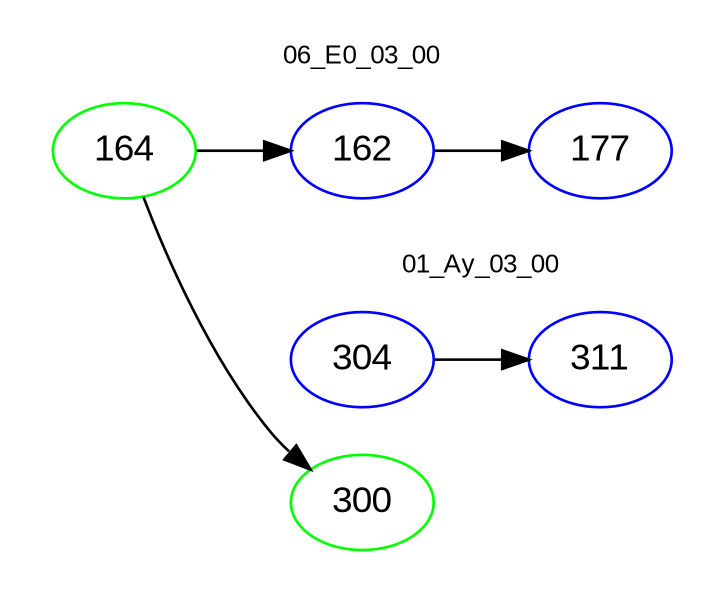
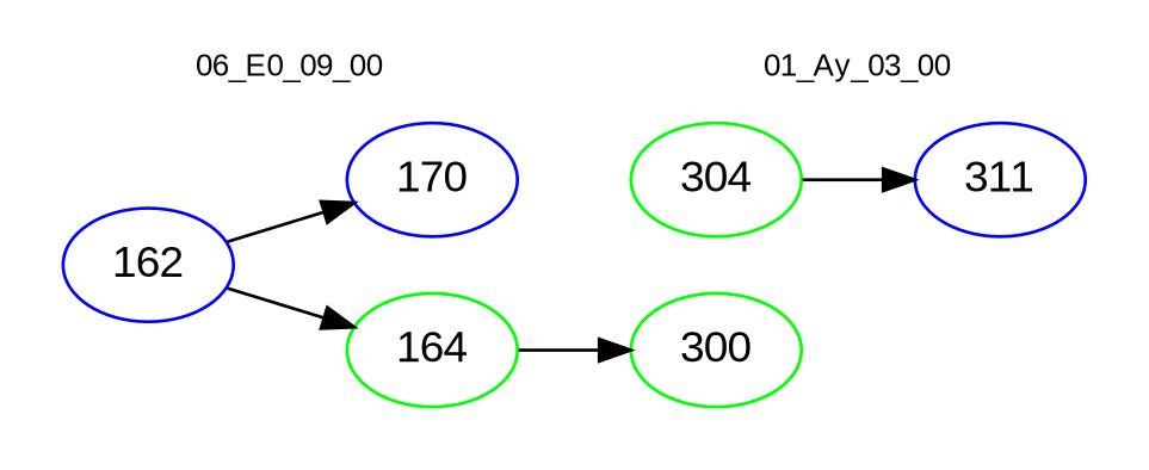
  digraph {
    fontname="Liberation Sans"
    rankdir=LR
    node [color=blue fontname="Liberation Sans"]
    edge [color=black fontname="Liberation Sans"]
-   n1 [label=304]
+   n1 [color=green label=304]
    n2 [color=green label=300]
    n3 [label=311]
    n4 [label=162]
    n5 [color=green label=164]
-   n6 [label=177]
+   n6 [label=170]
    subgraph cluster_1 {
      color=white
      fontsize=10
      label="01_Ay_03_00"
      n1
      n2
      n3
    }
    subgraph cluster_2 {
      color=white
      fontsize=10
-     label="06_E0_03_00"
+     label="06_E0_09_00"
      n4
      n5
      n6
    }
    n1 -> n3
-   n5 -> n4
+   n4 -> n5
    n4 -> n6
    n5 -> n2
  }
